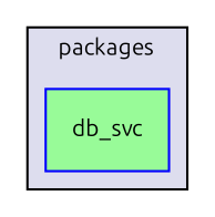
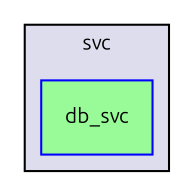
  digraph {
    compound=true
    rankdir=LR
    fontname=Ubuntu
    n1 [fillcolor=palegreen fontname=Ubuntu fontsize=10 label=db_svc pencolor=black shape=box style=filled color=blue]
    subgraph cluster_1 {
      bgcolor="#ddddee"
      fontsize=10
-     label=packages
+     label=svc
      pencolor=black
      n1
    }
  }
